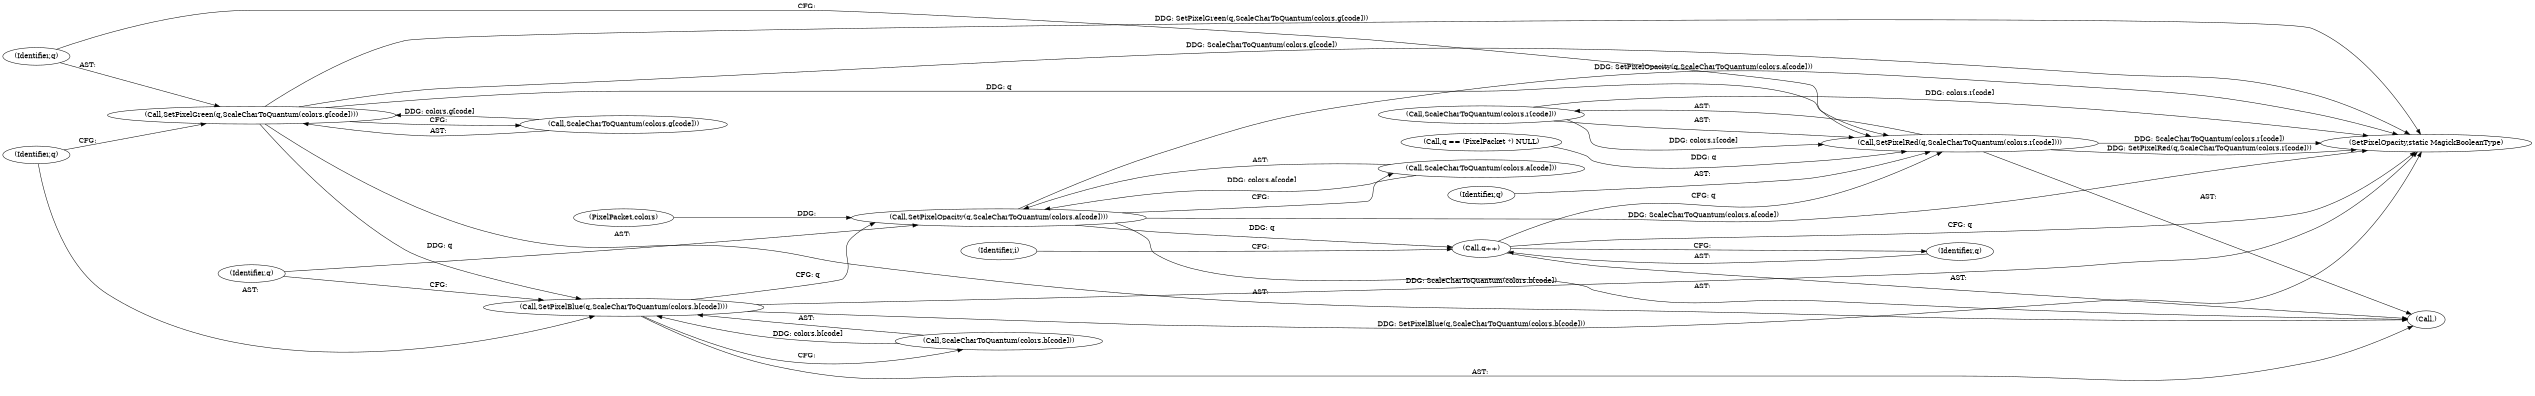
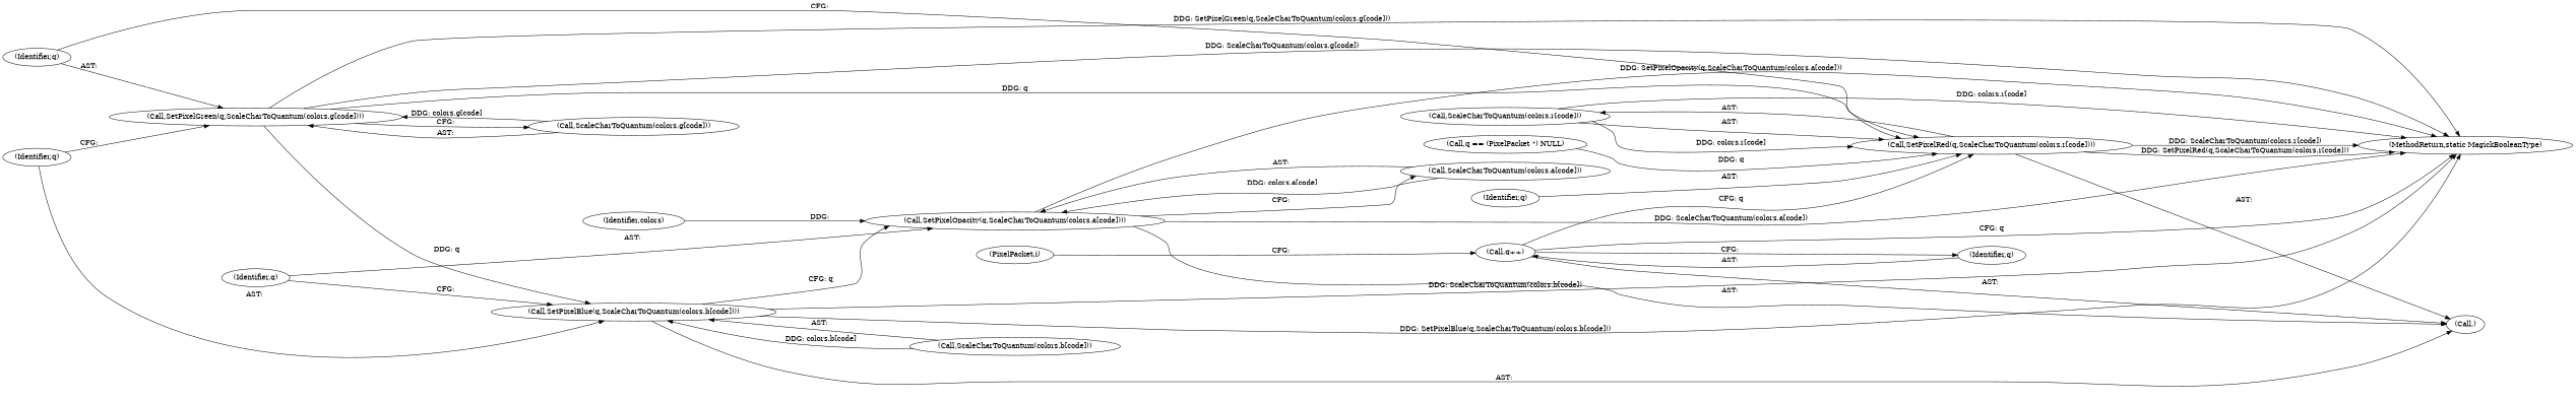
  digraph {
    fontname="DejaVu Serif"
    rankdir=LR
    node [fontname="DejaVu Serif"]
    edge [fontname="DejaVu Serif"]
    n1 [label="(Call,ScaleCharToQuantum(colors.r[code]))"]
    n2 [label="(Call,SetPixelRed(q,ScaleCharToQuantum(colors.r[code])))"]
-   n3 [label="(SetPixelOpacity,static MagickBooleanType)"]
+   n3 [label="(MethodReturn,static MagickBooleanType)"]
    n4 [label="(Call,)"]
    n5 [label="(Call,SetPixelGreen(q,ScaleCharToQuantum(colors.g[code])))"]
    n6 [label="(Call,SetPixelBlue(q,ScaleCharToQuantum(colors.b[code])))"]
    n7 [label="(Call,ScaleCharToQuantum(colors.g[code]))"]
    n8 [label="(Call,SetPixelOpacity(q,ScaleCharToQuantum(colors.a[code])))"]
    n9 [label="(Call,ScaleCharToQuantum(colors.b[code]))"]
    n10 [label="(Call,q++)"]
    n11 [label="(Call,ScaleCharToQuantum(colors.a[code]))"]
    n12 [label="(Identifier,q)"]
-   n13 [label="(Identifier,i)"]
+   n13 [label="(PixelPacket,i)"]
    n14 [label="(Call,q == (PixelPacket *) NULL)"]
    n15 [label="(Identifier,q)"]
-   n16 [label="(PixelPacket,colors)"]
+   n16 [label="(Identifier,colors)"]
    n17 [label="(Identifier,q)"]
    n18 [label="(Identifier,q)"]
    n19 [label="(Identifier,q)"]
    n1 -> n2 [label="AST: "]
    n1 -> n2 [label="DDG: colors.r[code]"]
    n1 -> n3 [label="DDG: colors.r[code]"]
    n2 -> n1 [label="AST: "]
    n2 -> n3 [label="DDG: ScaleCharToQuantum(colors.r[code])"]
    n2 -> n3 [label="DDG: SetPixelRed(q,ScaleCharToQuantum(colors.r[code]))"]
    n2 -> n4 [label="AST: "]
    n5 -> n2 [label="DDG: q"]
    n5 -> n3 [label="DDG: SetPixelGreen(q,ScaleCharToQuantum(colors.g[code]))"]
    n5 -> n3 [label="DDG: ScaleCharToQuantum(colors.g[code])"]
-   n5 -> n4 [label="AST: "]
    n5 -> n6 [label="DDG: q"]
    n5 -> n7 [label="CFG: "]
    n6 -> n3 [label="DDG: SetPixelBlue(q,ScaleCharToQuantum(colors.b[code]))"]
    n6 -> n3 [label="DDG: ScaleCharToQuantum(colors.b[code])"]
    n6 -> n4 [label="AST: "]
    n6 -> n8 [label="CFG: q"]
-   n6 -> n9 [label="CFG: "]
    n7 -> n5 [label="AST: "]
    n7 -> n5 [label="DDG: colors.g[code]"]
    n8 -> n3 [label="DDG: ScaleCharToQuantum(colors.a[code])"]
    n8 -> n3 [label="DDG: SetPixelOpacity(q,ScaleCharToQuantum(colors.a[code]))"]
    n8 -> n4 [label="AST: "]
-   n8 -> n10 [label="DDG: q"]
    n8 -> n11 [label="CFG: "]
    n9 -> n6 [label="AST: "]
    n9 -> n6 [label="DDG: colors.b[code]"]
    n10 -> n2 [label="CFG: q"]
    n10 -> n3 [label="CFG: q"]
    n10 -> n4 [label="AST: "]
    n10 -> n12 [label="CFG: "]
    n11 -> n8 [label="AST: "]
    n11 -> n8 [label="DDG: colors.a[code]"]
    n12 -> n10 [label="AST: "]
    n13 -> n10 [label="CFG: "]
    n14 -> n2 [label="DDG: q"]
    n15 -> n2 [label="AST: "]
    n16 -> n8 [label="DDG: "]
    n17 -> n2 [label="CFG: "]
    n17 -> n5 [label="AST: "]
    n18 -> n5 [label="CFG: "]
    n18 -> n6 [label="AST: "]
    n19 -> n6 [label="CFG: "]
    n19 -> n8 [label="AST: "]
  }
